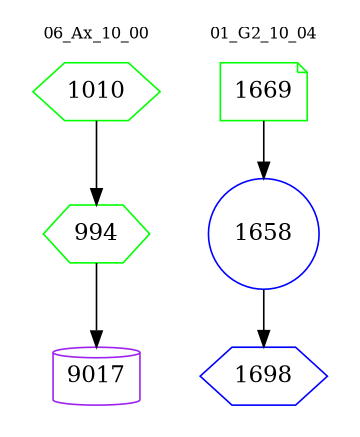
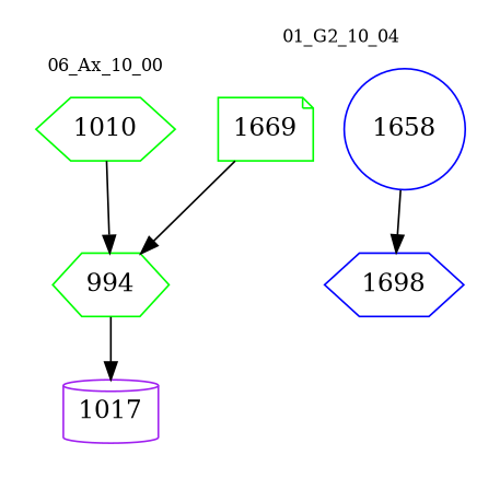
  digraph {
    node [color=green shape=hexagon]
    edge [color=black]
    n1 [label=1010]
    n2 [label=994]
-   n3 [color=purple label=9017 shape=cylinder]
+   n3 [color=purple label=1017 shape=cylinder]
    n4 [label=1669 shape=note]
    n5 [color=blue label=1658 shape=circle]
    n6 [color=blue label=1698]
    subgraph cluster_1 {
      color=white
      fontsize=10
      label="06_Ax_10_00"
      n1
      n2
      n3
    }
    subgraph cluster_2 {
      color=white
      fontsize=10
      label="01_G2_10_04"
      n4
      n5
      n6
    }
    n1 -> n2
    n2 -> n3
-   n4 -> n5
+   n4 -> n2
    n5 -> n6
  }
